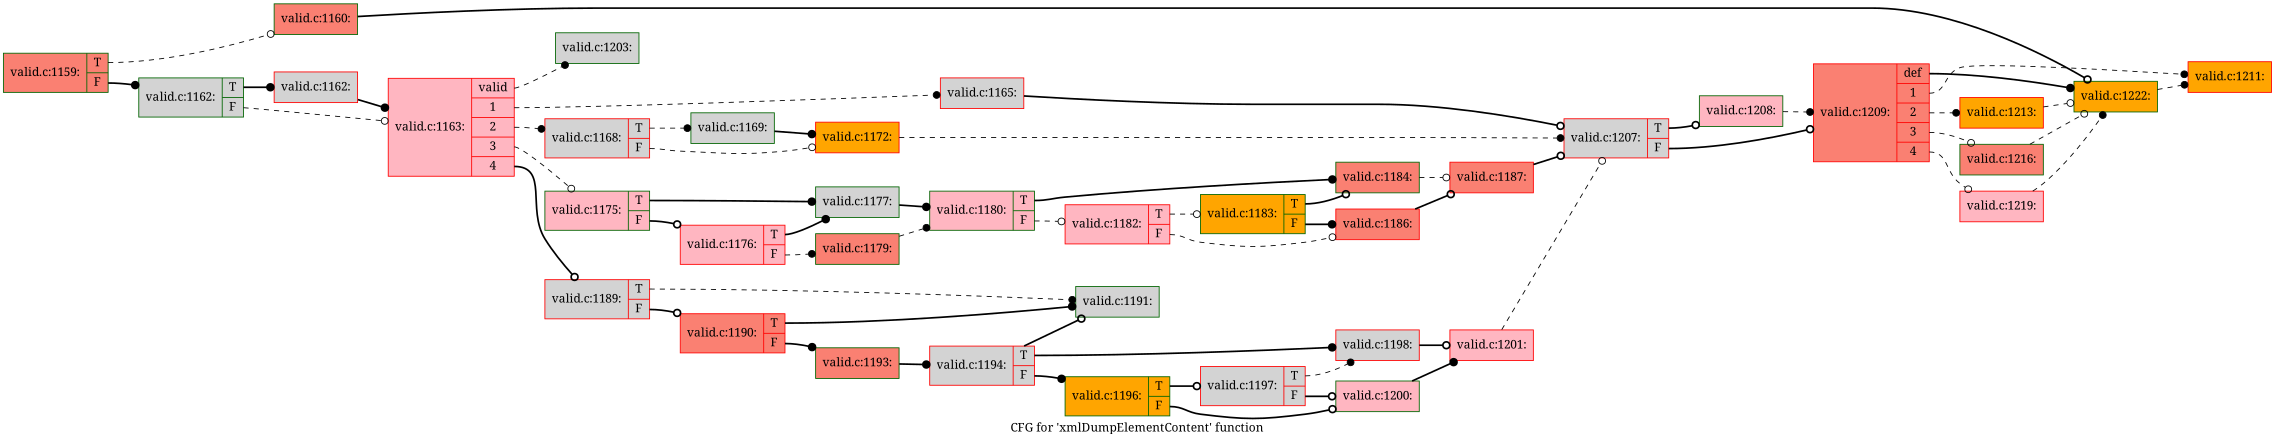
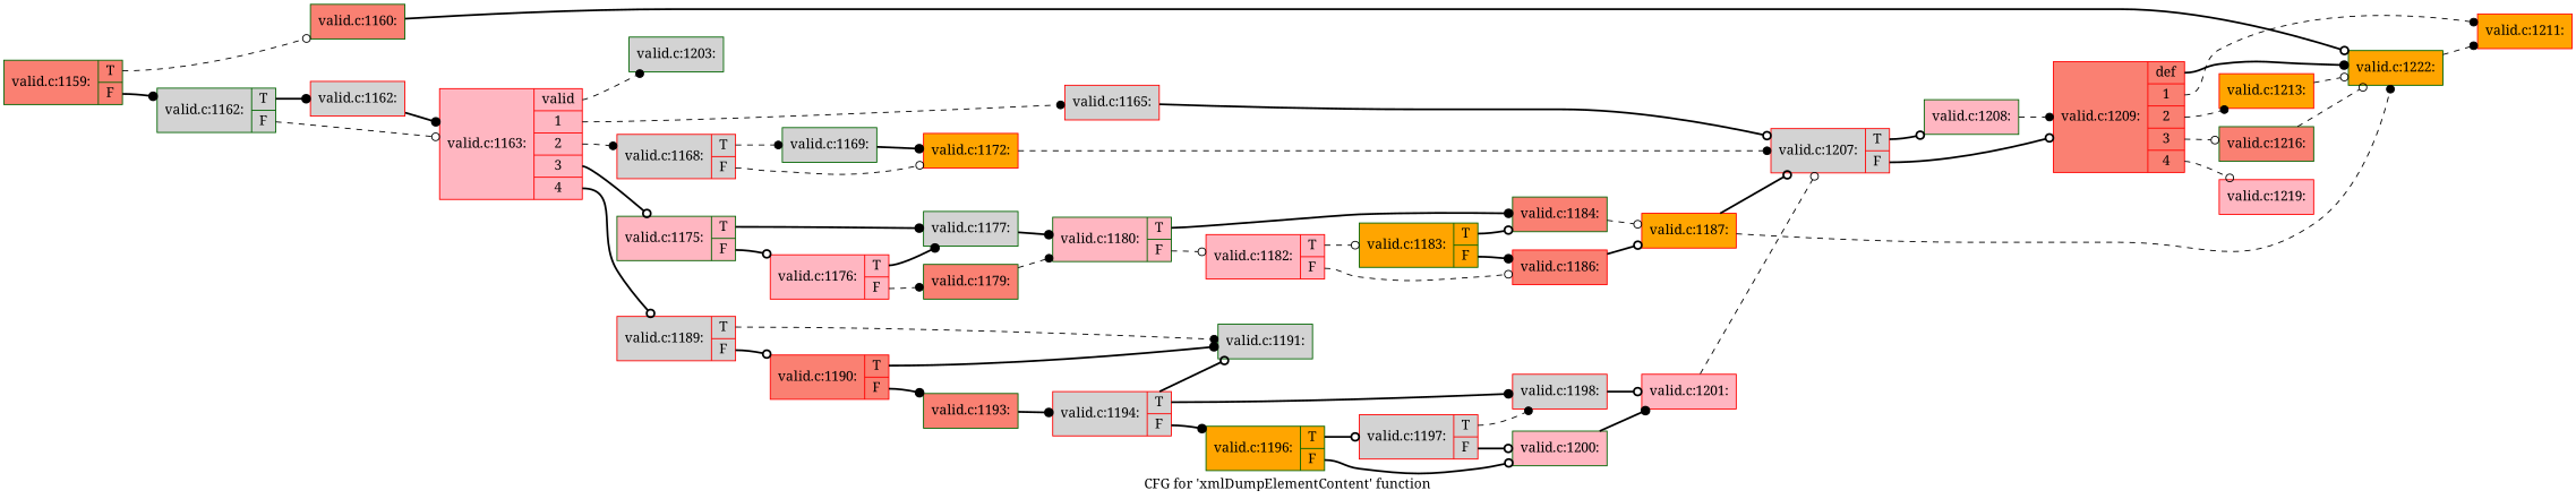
  digraph {
    fontname="Noto Serif"
    label="CFG for 'xmlDumpElementContent' function"
    rankdir=LR
    node [color=red fillcolor=lightgrey fontname="Noto Serif" shape=record style=filled]
    edge [arrowhead=dot fontname="Noto Serif" style=bold]
    n1 [color=darkgreen fillcolor=salmon label="{valid.c:1159:|{<s0>T|<s1>F}}"]
    n2 [color=darkgreen fillcolor=salmon label="{valid.c:1160:}"]
    n3 [color=darkgreen label="{valid.c:1162:|{<s0>T|<s1>F}}"]
    n4 [color=darkgreen fillcolor=orange label="{valid.c:1222:}"]
    n5 [label="{valid.c:1162:}"]
    n6 [fillcolor=lightpink label="{valid.c:1163:|{<s0>valid|<s1>1|<s2>2|<s3>3|<s4>4}}"]
    n7 [fillcolor=orange label="{valid.c:1211:}"]
    n8 [color=darkgreen label="{valid.c:1203:}"]
    n9 [label="{valid.c:1165:}"]
    n10 [label="{valid.c:1168:|{<s0>T|<s1>F}}"]
    n11 [color=darkgreen fillcolor=lightpink label="{valid.c:1175:|{<s0>T|<s1>F}}"]
    n12 [label="{valid.c:1189:|{<s0>T|<s1>F}}"]
    n13 [label="{valid.c:1207:|{<s0>T|<s1>F}}"]
    n14 [color=darkgreen label="{valid.c:1169:}"]
    n15 [fillcolor=orange label="{valid.c:1172:}"]
    n16 [color=darkgreen label="{valid.c:1177:}"]
    n17 [fillcolor=lightpink label="{valid.c:1176:|{<s0>T|<s1>F}}"]
    n18 [color=darkgreen label="{valid.c:1191:}"]
    n19 [fillcolor=salmon label="{valid.c:1190:|{<s0>T|<s1>F}}"]
    n20 [color=darkgreen fillcolor=lightpink label="{valid.c:1208:}"]
    n21 [fillcolor=salmon label="{valid.c:1209:|{<s0>def|<s1>1|<s2>2|<s3>3|<s4>4}}"]
    n22 [color=darkgreen fillcolor=lightpink label="{valid.c:1180:|{<s0>T|<s1>F}}"]
    n23 [color=darkgreen fillcolor=salmon label="{valid.c:1179:}"]
    n24 [color=darkgreen fillcolor=salmon label="{valid.c:1193:}"]
    n25 [fillcolor=orange label="{valid.c:1213:}"]
    n26 [color=darkgreen fillcolor=salmon label="{valid.c:1216:}"]
    n27 [fillcolor=lightpink label="{valid.c:1219:}"]
    n28 [color=darkgreen fillcolor=salmon label="{valid.c:1184:}"]
    n29 [fillcolor=lightpink label="{valid.c:1182:|{<s0>T|<s1>F}}"]
-   n30 [fillcolor=salmon label="{valid.c:1187:}"]
+   n30 [fillcolor=orange label="{valid.c:1187:}"]
    n31 [color=darkgreen fillcolor=orange label="{valid.c:1183:|{<s0>T|<s1>F}}"]
    n32 [fillcolor=salmon label="{valid.c:1186:}"]
    n33 [label="{valid.c:1194:|{<s0>T|<s1>F}}"]
    n34 [label="{valid.c:1198:}"]
    n35 [color=darkgreen fillcolor=orange label="{valid.c:1196:|{<s0>T|<s1>F}}"]
    n36 [fillcolor=lightpink label="{valid.c:1201:}"]
    n37 [label="{valid.c:1197:|{<s0>T|<s1>F}}"]
    n38 [color=darkgreen fillcolor=lightpink label="{valid.c:1200:}"]
    n1 -> n2 [arrowhead=odot style=dashed tailport=s0]
    n1 -> n3 [tailport=s1]
    n2 -> n4 [arrowhead=odot]
    n3 -> n5 [tailport=s0]
    n3 -> n6 [arrowhead=odot style=dashed tailport=s1]
    n4 -> n7 [style=dashed]
    n5 -> n6
    n6 -> n8 [style=dashed tailport=s0]
    n6 -> n9 [style=dashed tailport=s1]
    n6 -> n10 [style=dashed tailport=s2]
-   n6 -> n11 [arrowhead=odot style=dashed tailport=s3]
+   n6 -> n11 [arrowhead=odot tailport=s3]
    n6 -> n12 [arrowhead=odot tailport=s4]
    n9 -> n13 [arrowhead=odot]
    n10 -> n14 [style=dashed tailport=s0]
    n10 -> n15 [arrowhead=odot style=dashed tailport=s1]
    n11 -> n16 [tailport=s0]
    n11 -> n17 [arrowhead=odot tailport=s1]
    n12 -> n18 [style=dashed tailport=s0]
    n12 -> n19 [arrowhead=odot tailport=s1]
    n13 -> n20 [arrowhead=odot tailport=s0]
    n13 -> n21 [arrowhead=odot tailport=s1]
    n14 -> n15
    n15 -> n13 [style=dashed]
    n16 -> n22
    n17 -> n16 [tailport=s0]
    n17 -> n23 [style=dashed tailport=s1]
    n19 -> n18 [tailport=s0]
    n19 -> n24 [tailport=s1]
    n20 -> n21 [style=dashed]
    n21 -> n4 [tailport=s0]
    n21 -> n7 [style=dashed tailport=s1]
    n21 -> n25 [style=dashed tailport=s2]
    n21 -> n26 [arrowhead=odot style=dashed tailport=s3]
    n21 -> n27 [arrowhead=odot style=dashed tailport=s4]
    n22 -> n28 [tailport=s0]
    n22 -> n29 [arrowhead=odot style=dashed tailport=s1]
    n23 -> n22 [style=dashed]
    n24 -> n33
    n25 -> n4 [arrowhead=odot style=dashed]
    n26 -> n4 [arrowhead=odot style=dashed]
-   n27 -> n4 [style=dashed]
+   n30 -> n4 [style=dashed]
    n28 -> n30 [arrowhead=odot style=dashed]
    n29 -> n31 [arrowhead=odot style=dashed tailport=s0]
    n29 -> n32 [arrowhead=odot style=dashed tailport=s1]
    n30 -> n13 [arrowhead=odot]
    n31 -> n28 [arrowhead=odot tailport=s0]
    n31 -> n32 [tailport=s1]
    n32 -> n30 [arrowhead=odot]
    n33 -> n18 [arrowhead=odot]
    n33 -> n34 [tailport=s0]
    n33 -> n35 [tailport=s1]
    n34 -> n36 [arrowhead=odot]
    n35 -> n37 [arrowhead=odot tailport=s0]
    n35 -> n38 [arrowhead=odot tailport=s1]
    n36 -> n13 [arrowhead=odot style=dashed]
    n37 -> n34 [style=dashed tailport=s0]
    n37 -> n38 [arrowhead=odot tailport=s1]
    n38 -> n36
  }
